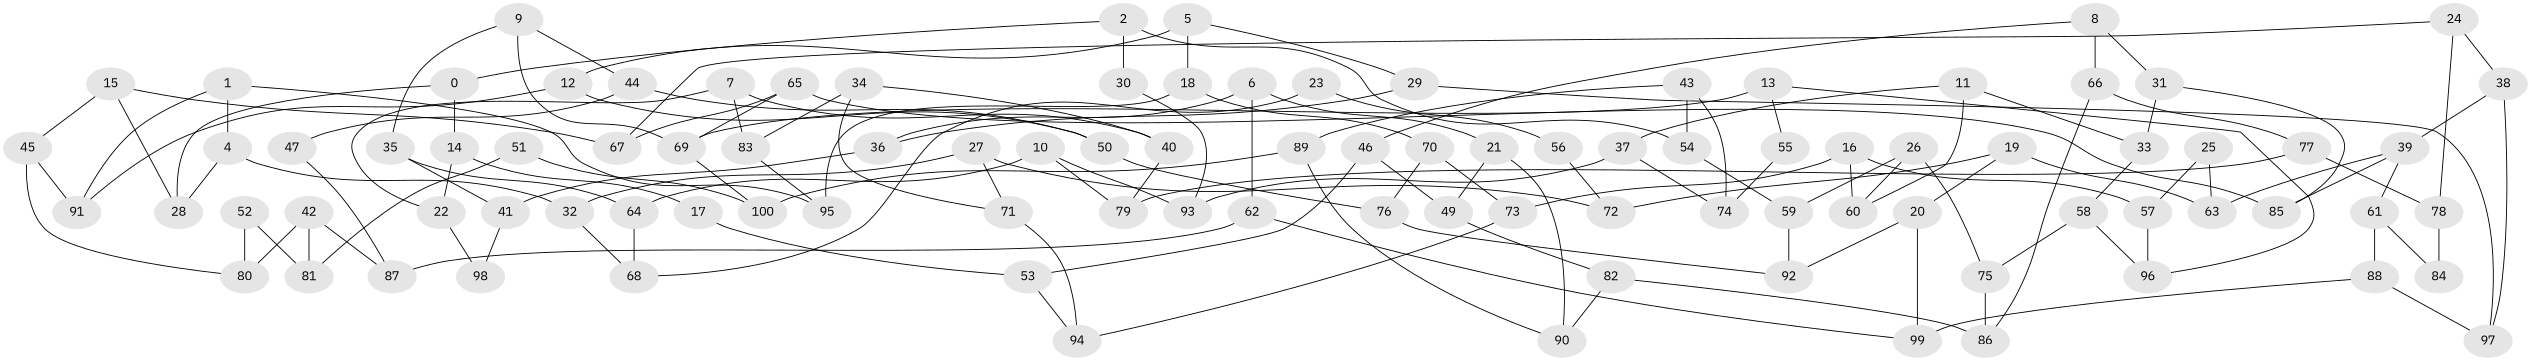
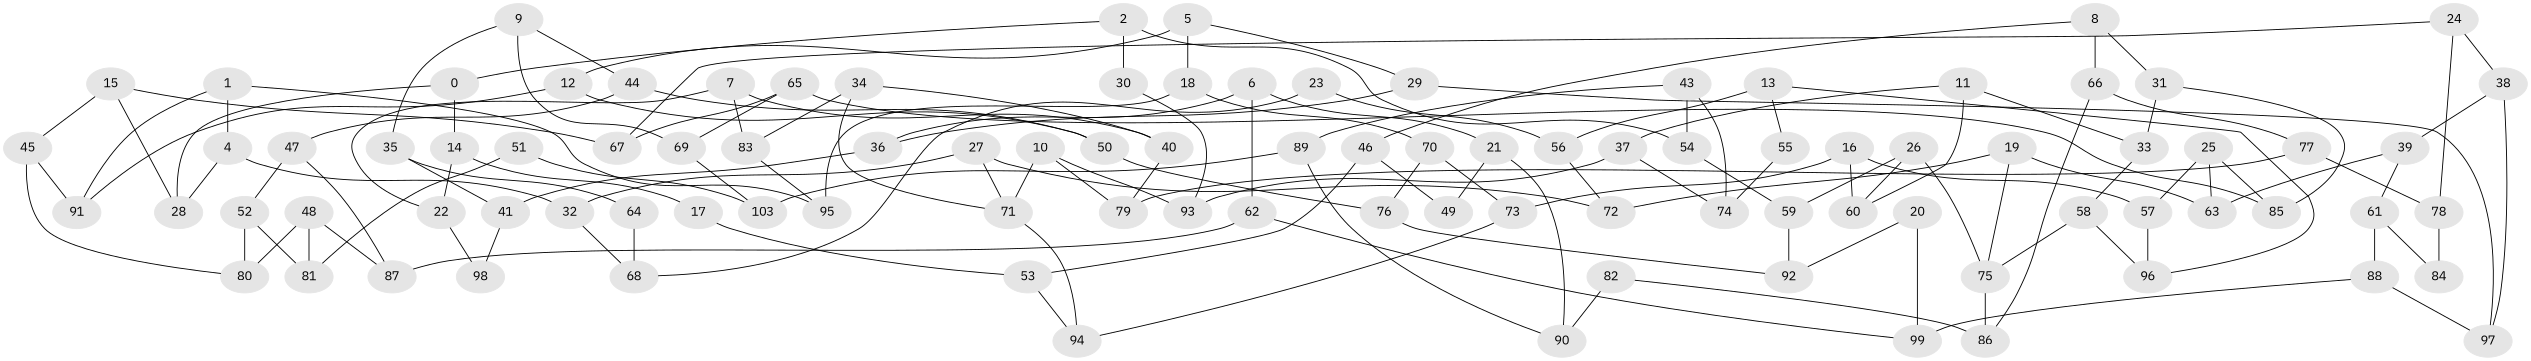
  graph {
    fontname="IBM Plex Sans"
    node [color=gray90 fontname="IBM Plex Sans" style=filled]
    edge [fontname="IBM Plex Sans"]
    1
    4
    91
    95
    28
    32
    n7 [label=0]
    2
    30
    54
    14
    93
    59
    22
    17
    68
    5
    12
    18
    29
    50
    70
    36
    97
    6
    21
    62
    49
    90
    41
    99
    87
    7
    40
    83
    98
    79
    8
    31
    46
    66
    33
    85
    53
    77
    86
    9
    35
    44
    69
    64
    47
-   100
+   100 [label=103]
    10
    11
    37
    60
    58
    74
    76
    13
    55
    56
    96
    72
    15
    45
    67
    80
    16
    57
    73
    94
    19
    20
    63
    92
    82
    23
    24
    38
    78
    39
    84
    25
    26
    75
    27
    71
    34
    61
    88
    51
    81
    43
    89
    52
-   48 [label=42]
+   48
    65
    1 -- 4
    1 -- 91
    1 -- 95
    4 -- 28
    4 -- 32
    32 -- 68
    n7 -- 28
    n7 -- 14
    2 -- n7
    2 -- 30
    2 -- 54
    30 -- 93
    54 -- 59
    14 -- 22
    14 -- 17
    59 -- 92
    22 -- 98
    17 -- 53
    5 -- 12
    5 -- 18
    5 -- 29
    12 -- 91
    12 -- 50
    18 -- 95
    18 -- 70
    29 -- 36
    29 -- 97
    50 -- 76
    70 -- 76
    70 -- 73
    36 -- 41
    6 -- 36
    6 -- 21
    6 -- 62
    21 -- 49
    21 -- 90
    62 -- 99
    62 -- 87
-   49 -- 82
    41 -- 98
    7 -- 22
    7 -- 40
    7 -- 83
    40 -- 79
    83 -- 95
    8 -- 31
    8 -- 46
    8 -- 66
    31 -- 33
    31 -- 85
    46 -- 49
    46 -- 53
    66 -- 77
    66 -- 86
    33 -- 58
    53 -- 94
    77 -- 79
    77 -- 78
    9 -- 35
    9 -- 44
    9 -- 69
    35 -- 41
    35 -- 64
    44 -- 50
    44 -- 47
    69 -- 100
    64 -- 68
    47 -- 87
+   47 -- 52
    10 -- 93
    10 -- 79
-   10 -- 64
+   10 -- 71
    11 -- 33
    11 -- 37
    11 -- 60
    37 -- 93
    37 -- 74
    58 -- 96
    58 -- 75
    76 -- 92
    13 -- 55
-   13 -- 69
+   13 -- 56
    13 -- 96
    55 -- 74
    56 -- 72
    15 -- 28
    15 -- 45
    15 -- 67
    45 -- 91
    45 -- 80
    16 -- 60
    16 -- 57
    16 -- 73
    57 -- 96
    73 -- 94
    19 -- 72
-   19 -- 20
+   19 -- 75
    19 -- 63
    20 -- 99
    20 -- 92
    82 -- 90
    82 -- 86
    23 -- 68
    23 -- 56
    24 -- 67
    24 -- 38
    24 -- 78
    38 -- 97
    38 -- 39
    78 -- 84
    39 -- 63
    39 -- 61
-   39 -- 85
+   25 -- 85
    25 -- 57
    25 -- 63
    26 -- 59
    26 -- 60
    26 -- 75
    75 -- 86
    27 -- 32
    27 -- 72
    27 -- 71
    71 -- 94
    34 -- 40
    34 -- 83
    34 -- 71
    61 -- 84
    61 -- 88
    88 -- 97
    88 -- 99
    51 -- 100
    51 -- 81
    43 -- 54
    43 -- 74
    43 -- 89
    89 -- 90
    89 -- 100
    52 -- 80
    52 -- 81
    48 -- 87
    48 -- 80
    48 -- 81
    65 -- 85
    65 -- 69
    65 -- 67
  }
